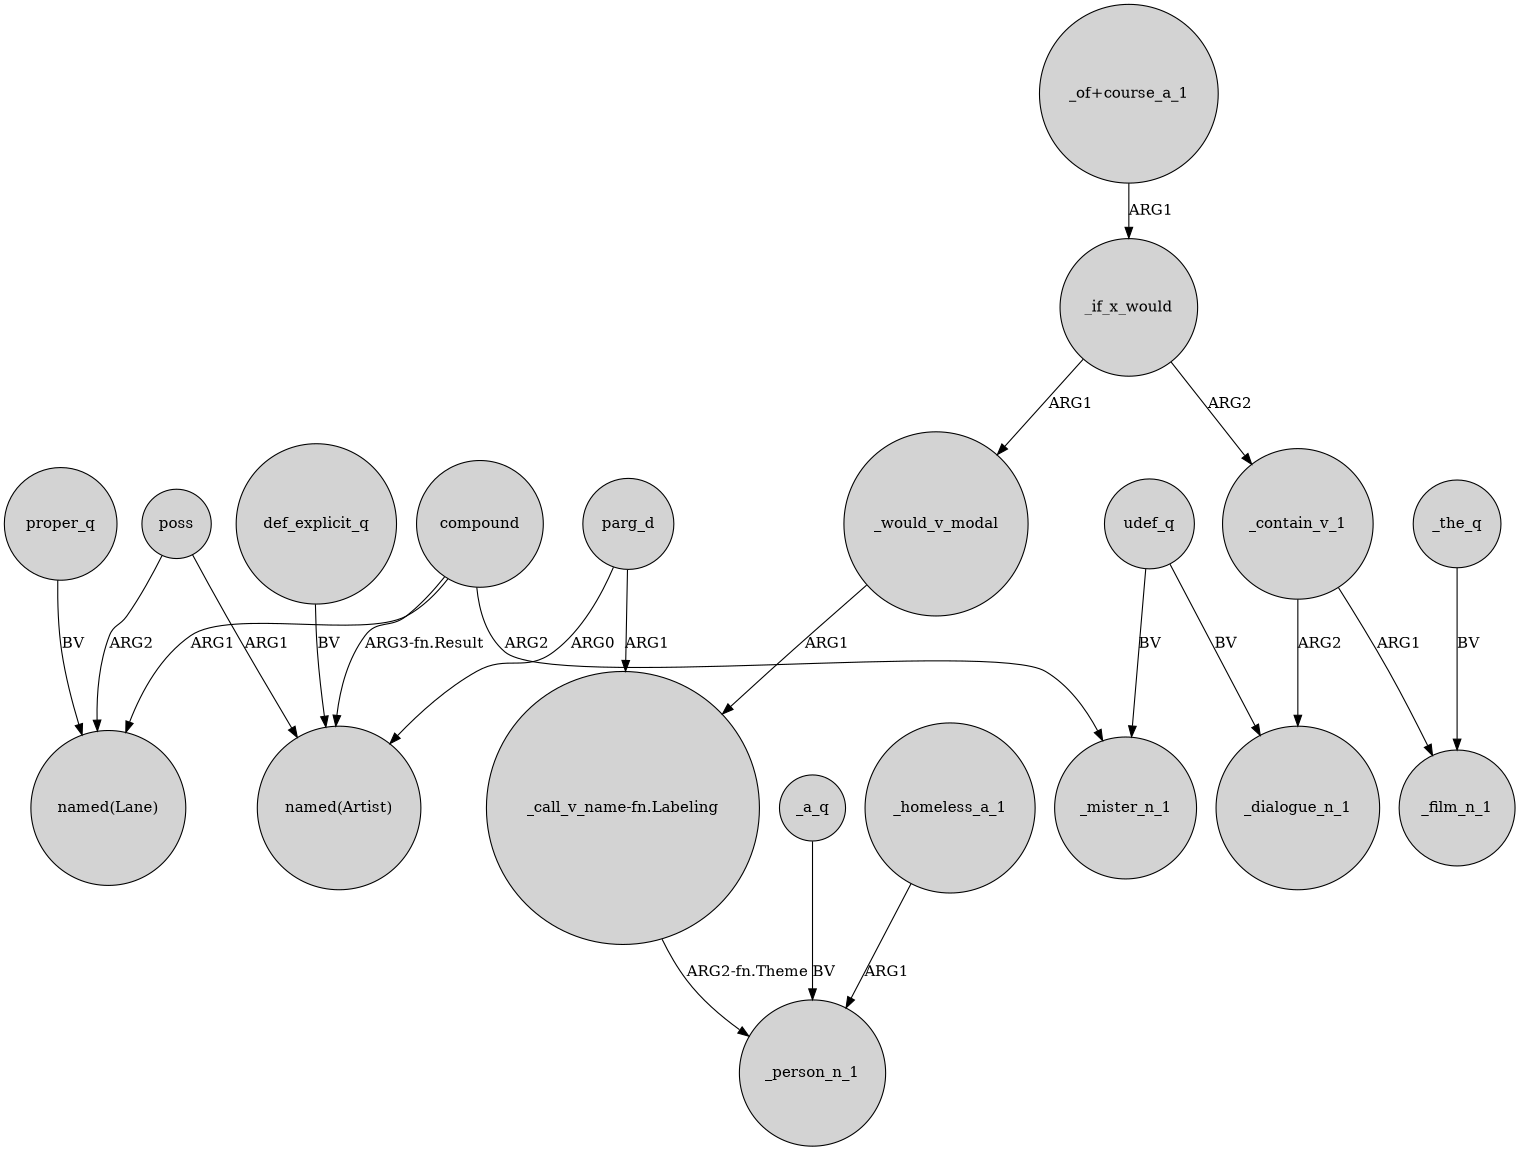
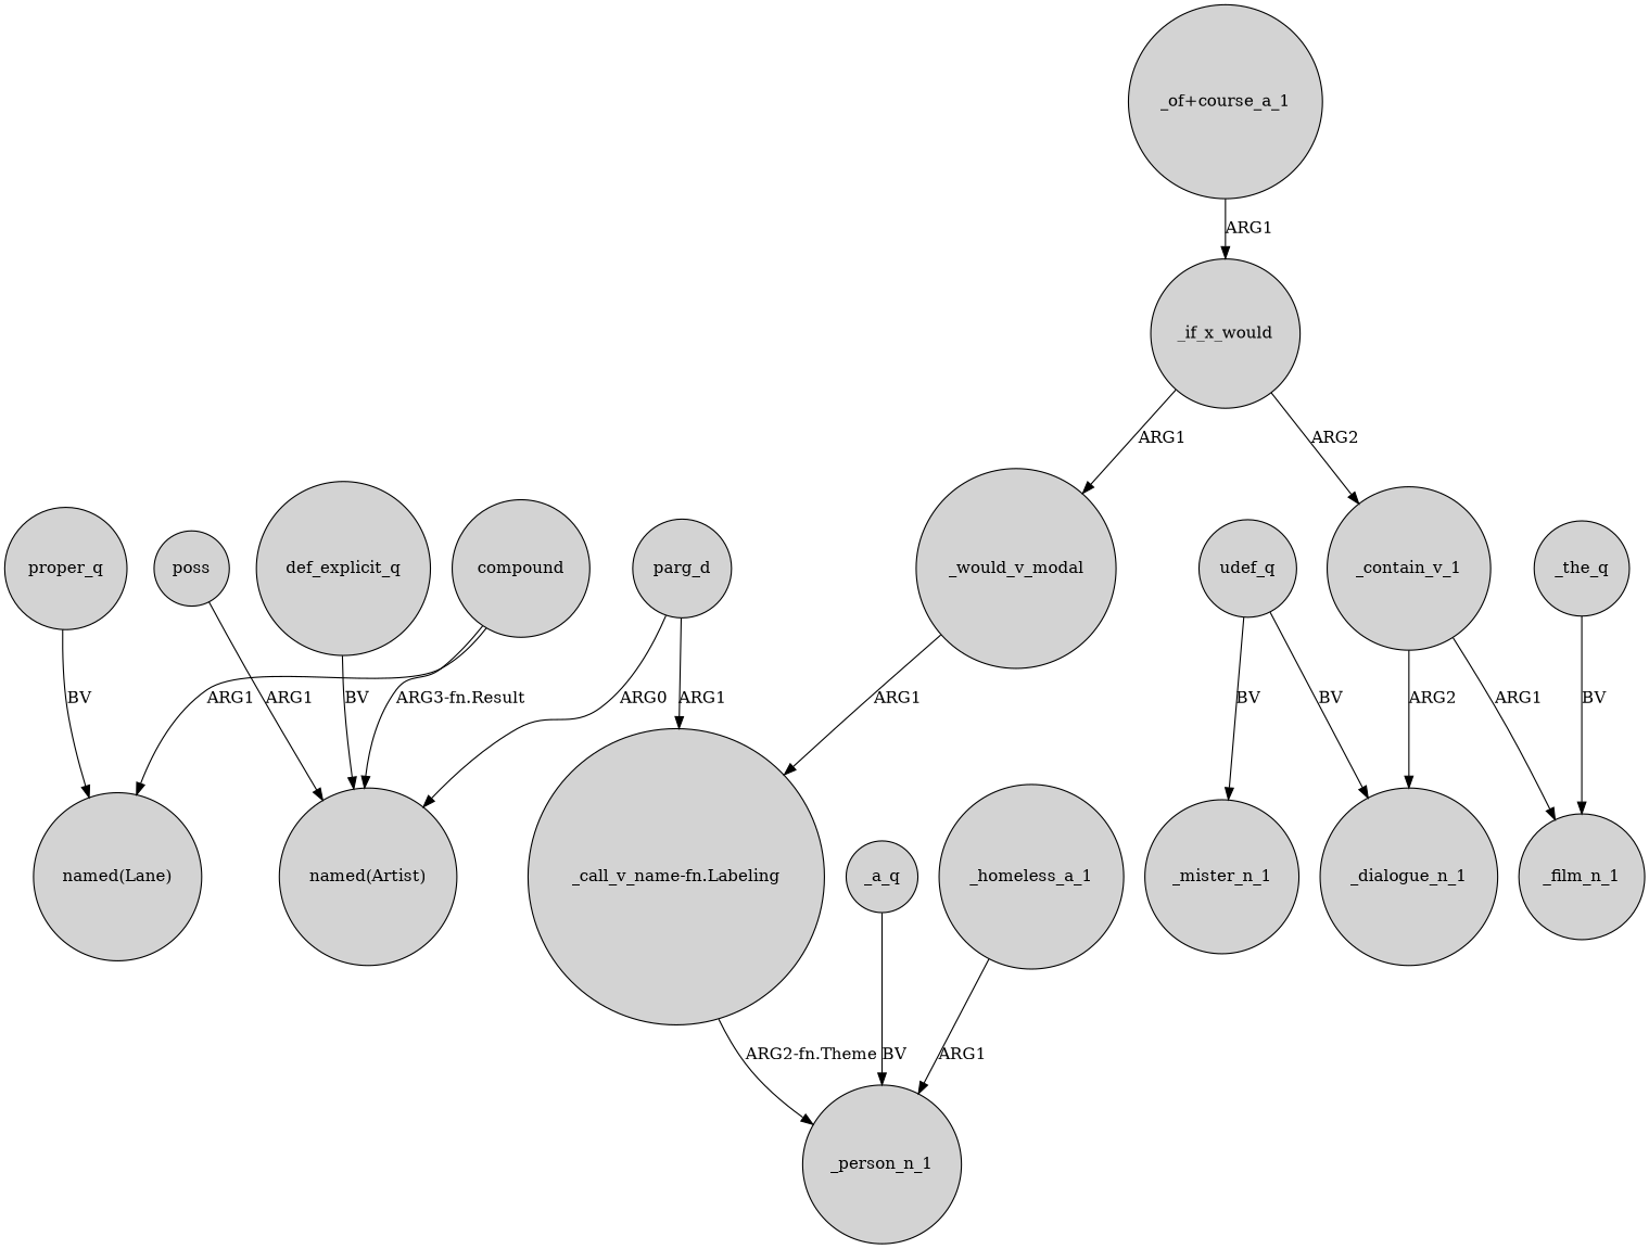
  digraph {
    node [shape=circle style=filled]
    compound
    "named(Lane)"
    _mister_n_1
    "named(Artist)"
    _would_v_modal
    "_call_v_name-fn.Labeling"
    _person_n_1
    parg_d
    n9 [label=_if_x_would]
    _contain_v_1
    _film_n_1
    _dialogue_n_1
    poss
    _a_q
    udef_q
    _homeless_a_1
    _the_q
    "_of+course_a_1"
    proper_q
    def_explicit_q
    compound -> "named(Lane)" [label=ARG1]
-   compound -> _mister_n_1 [label=ARG2]
    compound -> "named(Artist)" [label="ARG3-fn.Result"]
    _would_v_modal -> "_call_v_name-fn.Labeling" [label=ARG1]
    "_call_v_name-fn.Labeling" -> _person_n_1 [label="ARG2-fn.Theme"]
    parg_d -> "named(Artist)" [label=ARG0]
    parg_d -> "_call_v_name-fn.Labeling" [label=ARG1]
    n9 -> _would_v_modal [label=ARG1]
    n9 -> _contain_v_1 [label=ARG2]
    _contain_v_1 -> _film_n_1 [label=ARG1]
    _contain_v_1 -> _dialogue_n_1 [label=ARG2]
-   poss -> "named(Lane)" [label=ARG2]
    poss -> "named(Artist)" [label=ARG1]
    _a_q -> _person_n_1 [label=BV]
    udef_q -> _mister_n_1 [label=BV]
    udef_q -> _dialogue_n_1 [label=BV]
    _homeless_a_1 -> _person_n_1 [label=ARG1]
    _the_q -> _film_n_1 [label=BV]
    "_of+course_a_1" -> n9 [label=ARG1]
    proper_q -> "named(Lane)" [label=BV]
    def_explicit_q -> "named(Artist)" [label=BV]
  }
